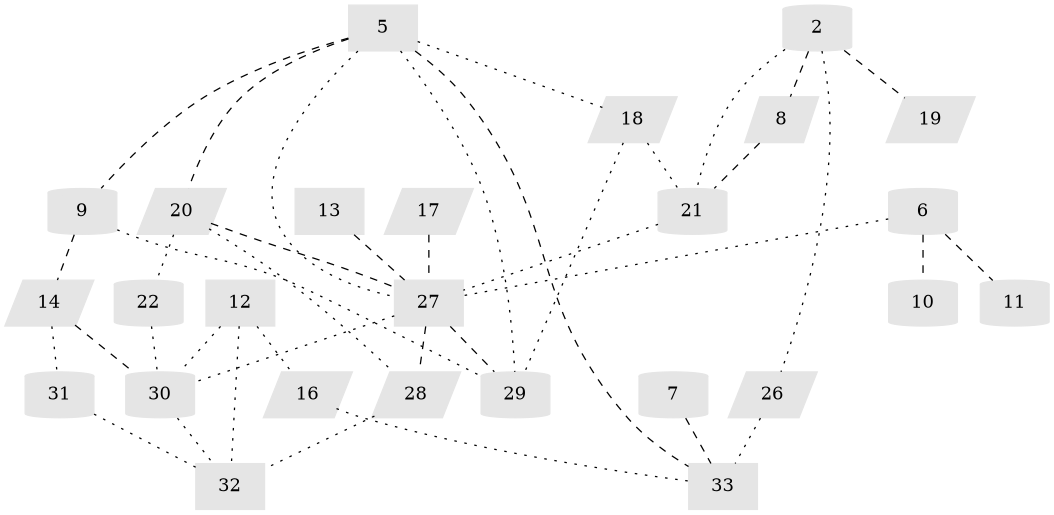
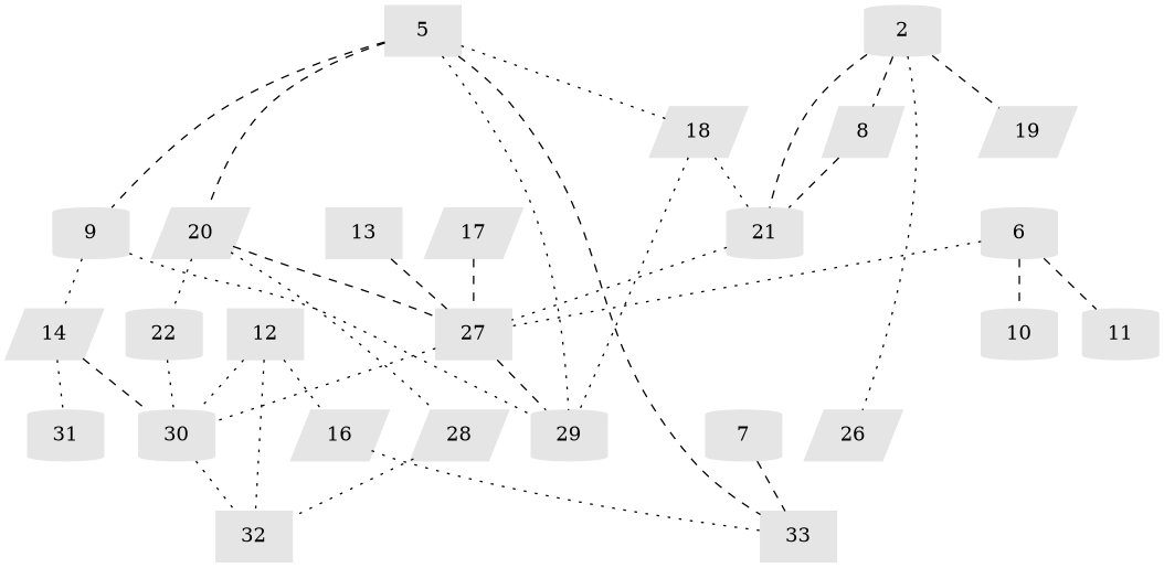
  graph {
    node [color=gray90 shape=cylinder style=filled]
    edge [style=dotted weight=1.0]
    8 [shape=parallelogram]
    2
    19 [shape=parallelogram]
    21
    26 [shape=parallelogram]
    27 [shape=box]
    33 [shape=box]
    5 [shape=box]
    9
    18 [shape=parallelogram]
    20 [shape=parallelogram]
    29
    14 [shape=parallelogram]
    22
    28 [shape=parallelogram]
    30
    6
    10
    11
    7
    31
    12 [shape=box]
    16 [shape=parallelogram]
    32 [shape=box]
    13 [shape=box]
    17 [shape=parallelogram]
    8 -- 21 [style=dashed]
    2 -- 8 [style=dashed]
    2 -- 19 [style=dashed]
-   2 -- 21
+   2 -- 21 [style=dashed]
    2 -- 26
    21 -- 27
-   26 -- 33 [weight=3.0]
    27 -- 29 [style=dashed]
-   27 -- 28 [style=dashed]
    27 -- 30 [weight=2.0]
-   5 -- 27
    5 -- 33 [style=dashed]
    5 -- 9 [style=dashed]
    5 -- 18
    5 -- 20 [style=dashed]
    5 -- 29
    9 -- 29
-   9 -- 14 [style=dashed]
+   9 -- 14
    18 -- 21
    18 -- 29
    20 -- 27 [style=dashed]
    20 -- 22
    20 -- 28
    14 -- 30 [style=dashed]
    14 -- 31
    22 -- 30
    28 -- 32
    30 -- 32
    6 -- 27
    6 -- 10 [style=dashed]
    6 -- 11 [style=dashed]
    7 -- 33 [style=dashed]
-   31 -- 32
    12 -- 30
    12 -- 16
    12 -- 32 [weight=2.0]
    16 -- 33
    13 -- 27 [style=dashed]
    17 -- 27 [style=dashed]
  }
